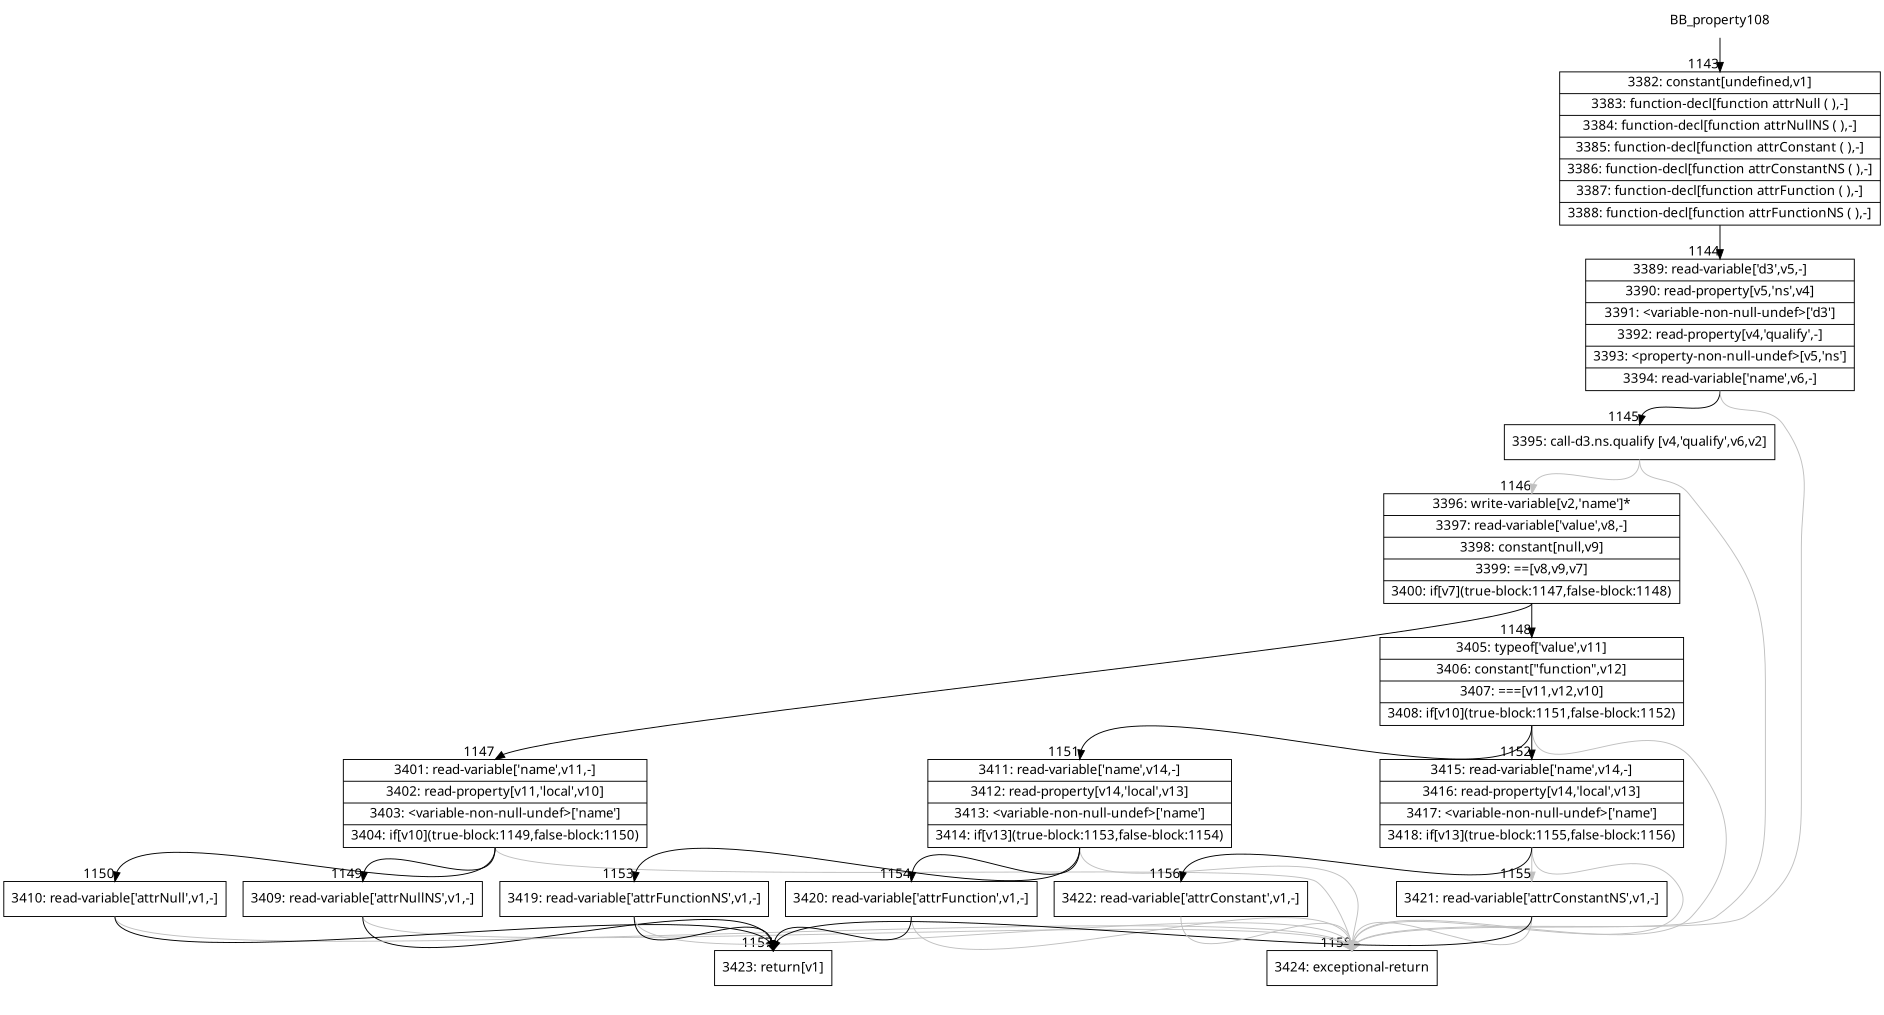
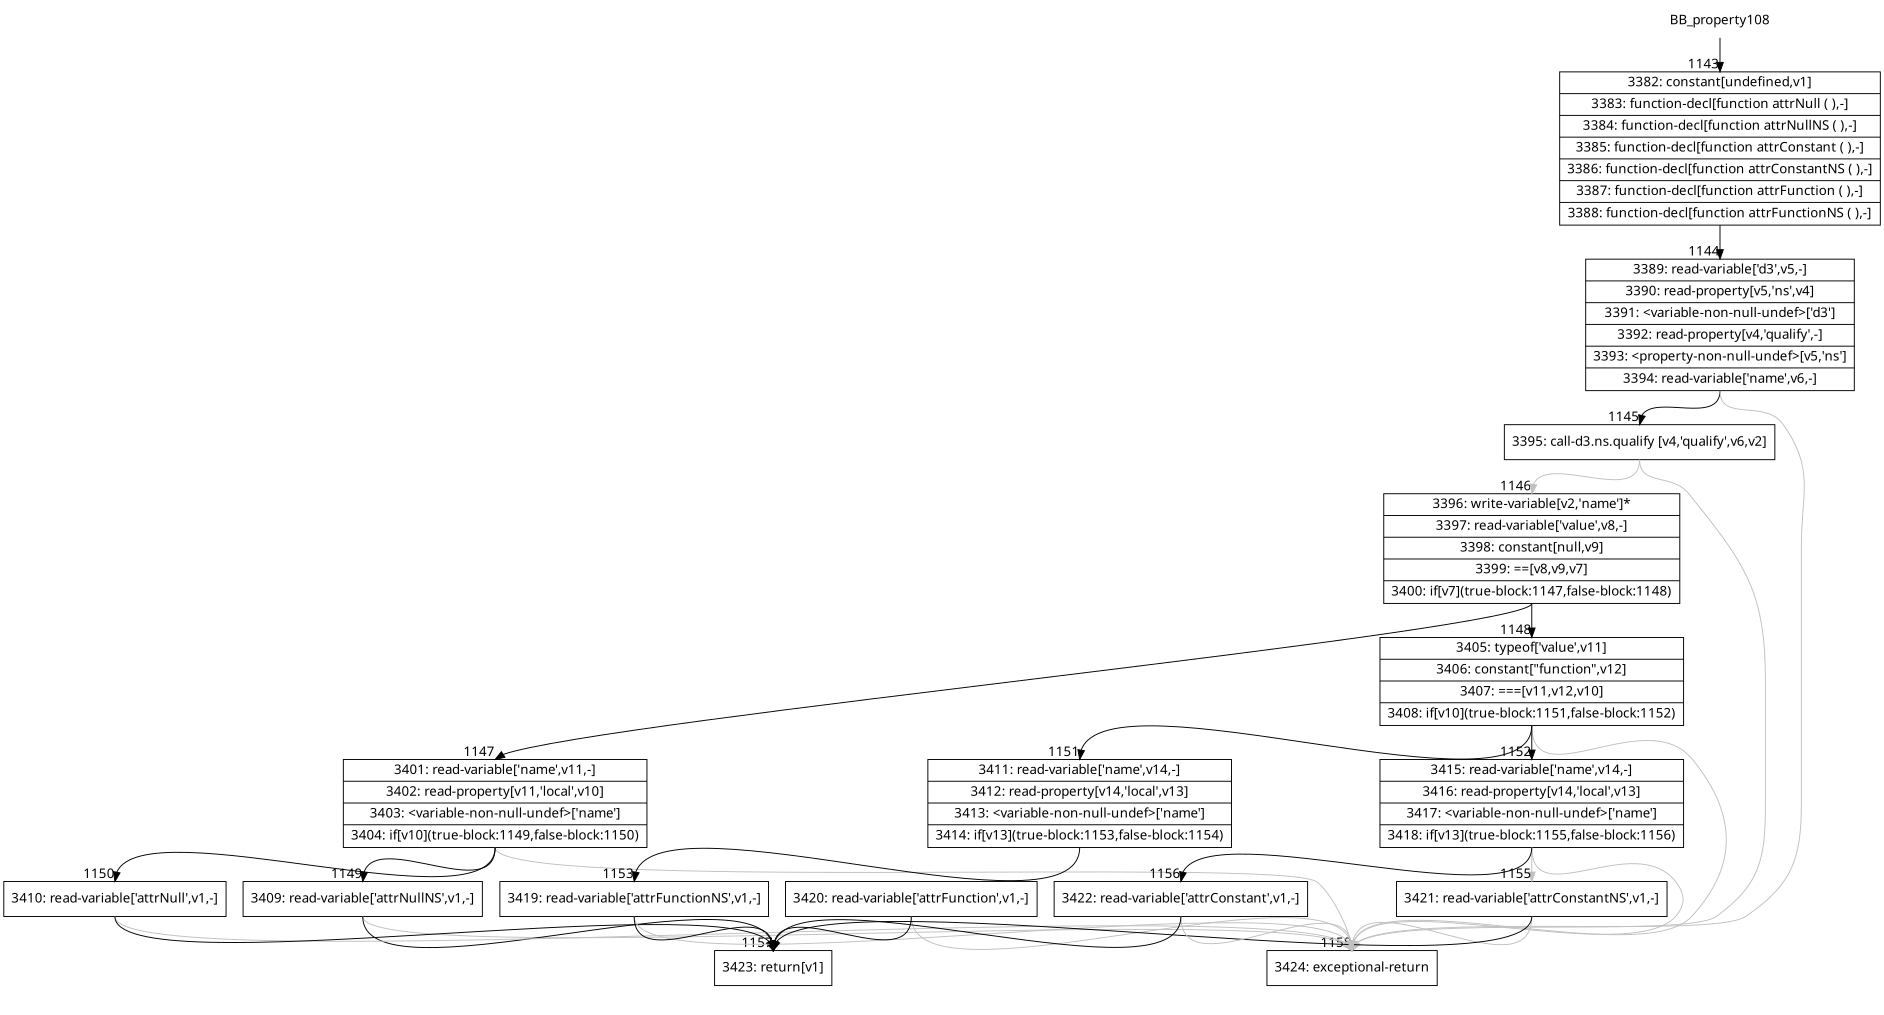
  digraph {
    fontname="Noto Sans"
    rankdir=TD
    node [fontname="Noto Sans" shape=record]
    edge [fontname="Noto Sans" headport=n tailport=s]
    n1 [label=BB_property108 shape=none]
    n2 [label="{3382: constant[undefined,v1]|3383: function-decl[function attrNull ( ),-]|3384: function-decl[function attrNullNS ( ),-]|3385: function-decl[function attrConstant ( ),-]|3386: function-decl[function attrConstantNS ( ),-]|3387: function-decl[function attrFunction ( ),-]|3388: function-decl[function attrFunctionNS ( ),-]}"]
    n3 [label="{3389: read-variable['d3',v5,-]|3390: read-property[v5,'ns',v4]|3391: \<variable-non-null-undef\>['d3']|3392: read-property[v4,'qualify',-]|3393: \<property-non-null-undef\>[v5,'ns']|3394: read-variable['name',v6,-]}"]
    n4 [label="{3395: call-d3.ns.qualify [v4,'qualify',v6,v2]}"]
    n5 [label="{3424: exceptional-return}"]
    n6 [label="{3396: write-variable[v2,'name']*|3397: read-variable['value',v8,-]|3398: constant[null,v9]|3399: ==[v8,v9,v7]|3400: if[v7](true-block:1147,false-block:1148)}"]
    n7 [label="{3401: read-variable['name',v11,-]|3402: read-property[v11,'local',v10]|3403: \<variable-non-null-undef\>['name']|3404: if[v10](true-block:1149,false-block:1150)}"]
    n8 [label="{3405: typeof['value',v11]|3406: constant[\"function\",v12]|3407: ===[v11,v12,v10]|3408: if[v10](true-block:1151,false-block:1152)}"]
    n9 [label="{3409: read-variable['attrNullNS',v1,-]}"]
    n10 [label="{3410: read-variable['attrNull',v1,-]}"]
    n11 [label="{3411: read-variable['name',v14,-]|3412: read-property[v14,'local',v13]|3413: \<variable-non-null-undef\>['name']|3414: if[v13](true-block:1153,false-block:1154)}"]
    n12 [label="{3415: read-variable['name',v14,-]|3416: read-property[v14,'local',v13]|3417: \<variable-non-null-undef\>['name']|3418: if[v13](true-block:1155,false-block:1156)}"]
    n13 [label="{3423: return[v1]}"]
    n14 [label="{3419: read-variable['attrFunctionNS',v1,-]}"]
    n15 [label="{3420: read-variable['attrFunction',v1,-]}"]
    n16 [label="{3421: read-variable['attrConstantNS',v1,-]}"]
    n17 [label="{3422: read-variable['attrConstant',v1,-]}"]
    n1 -> n2 [headlabel="    1143"]
    n2 -> n3 [headlabel="      1144"]
    n3 -> n4 [headlabel="      1145"]
    n3 -> n5 [color=gray headlabel="      1158"]
    n4 -> n5 [color=gray]
    n4 -> n6 [color=gray headlabel="      1146"]
    n6 -> n7 [headlabel="      1147"]
    n6 -> n8 [headlabel="      1148"]
    n7 -> n5 [color=gray]
    n7 -> n9 [headlabel="      1149"]
    n7 -> n10 [headlabel="      1150"]
    n8 -> n5 [color=gray]
    n8 -> n11 [headlabel="      1151"]
    n8 -> n12 [headlabel="      1152"]
    n9 -> n5 [color=gray]
    n9 -> n13 [headlabel="      1157"]
    n10 -> n5 [color=gray]
    n10 -> n13
-   n11 -> n5 [color=gray]
    n11 -> n14 [headlabel="      1153"]
-   n11 -> n15 [headlabel="      1154"]
    n12 -> n5 [color=gray]
    n12 -> n16 [color=gray headlabel="      1155"]
    n12 -> n17 [headlabel="      1156"]
    n14 -> n5 [color=gray]
    n14 -> n13
    n15 -> n5 [color=gray]
    n15 -> n13
    n16 -> n5 [color=gray]
    n16 -> n13
    n17 -> n5 [color=gray]
+   n17 -> n13
  }
